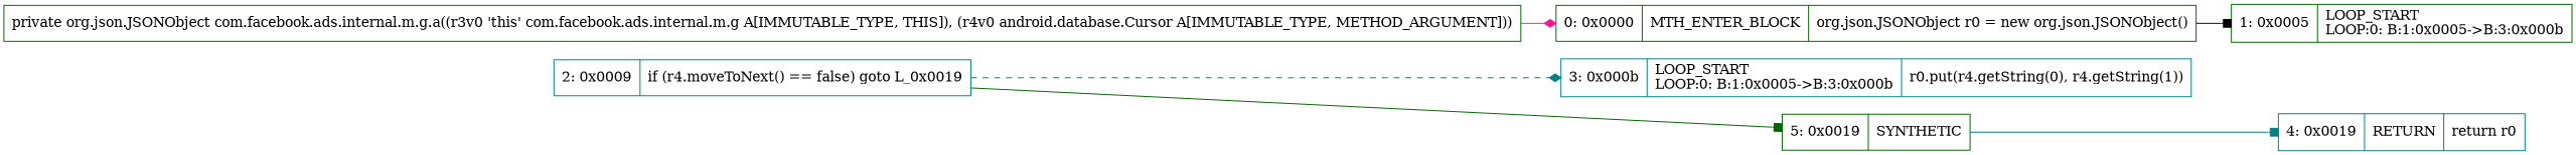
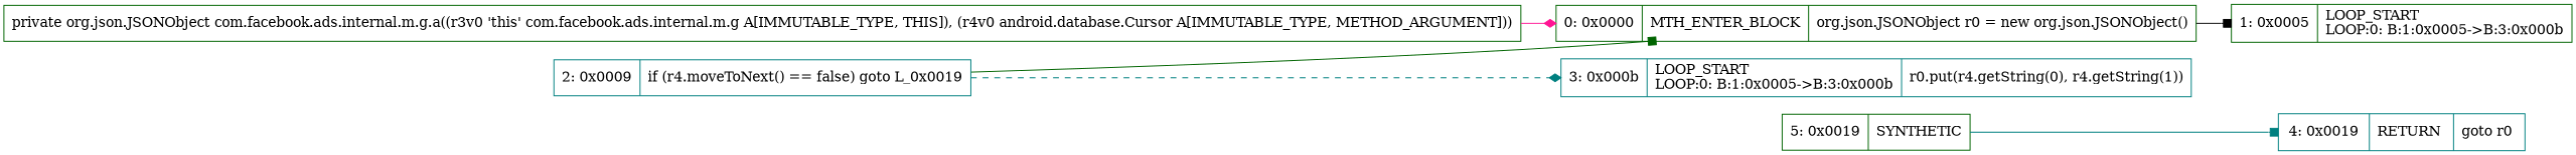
  digraph {
    rankdir=LR
    node [color=darkgreen shape=record]
    edge [arrowhead=box color=teal]
    n1 [label="{0\:\ 0x0000|MTH_ENTER_BLOCK\l|org.json.JSONObject r0 = new org.json.JSONObject()\l}"]
    n2 [label="{1\:\ 0x0005|LOOP_START\lLOOP:0: B:1:0x0005\-\>B:3:0x000b\l}"]
    n3 [color=teal label="{2\:\ 0x0009|if (r4.moveToNext() == false) goto L_0x0019\l}"]
    n4 [color=teal label="{3\:\ 0x000b|LOOP_START\lLOOP:0: B:1:0x0005\-\>B:3:0x000b\l|r0.put(r4.getString(0), r4.getString(1))\l}"]
    n5 [label="{5\:\ 0x0019|SYNTHETIC\l}"]
-   n6 [color=teal label="{4\:\ 0x0019|RETURN\l|return r0\l}"]
+   n6 [color=teal label="{4\:\ 0x0019|RETURN\l|goto r0\l}"]
    n7 [label="{private org.json.JSONObject com.facebook.ads.internal.m.g.a((r3v0 'this' com.facebook.ads.internal.m.g A[IMMUTABLE_TYPE, THIS]), (r4v0 android.database.Cursor A[IMMUTABLE_TYPE, METHOD_ARGUMENT])) }"]
    n1 -> n2 [color=black]
    n3 -> n4 [arrowhead=diamond style=dashed]
-   n3 -> n5 [color=darkgreen]
+   n3 -> n1 [color=darkgreen]
    n5 -> n6
    n7 -> n1 [arrowhead=diamond color=deeppink]
  }
